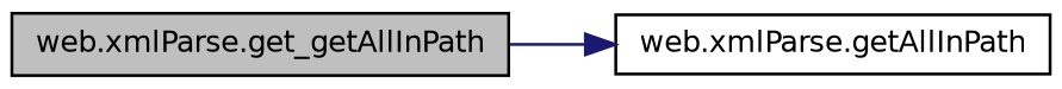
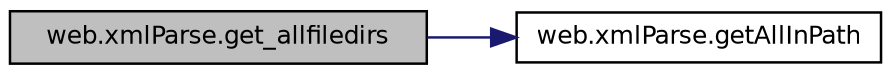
  digraph {
    rankdir=LR
    node [color=black fontname=Helvetica fontsize=10 shape=record style=filled]
-   n1 [fillcolor=grey75 fontcolor=black height=0.2 label="web.xmlParse.get_getAllInPath" width=0.4]
+   n1 [fillcolor=grey75 fontcolor=black height=0.2 label="web.xmlParse.get_allfiledirs" width=0.4]
    n2 [fillcolor=white height=0.2 label="web.xmlParse.getAllInPath" width=0.4]
    n1 -> n2 [color=midnightblue fontname=Helvetica fontsize=10 labelfontname=Helvetica labelfontsize=10 style=solid]
  }
